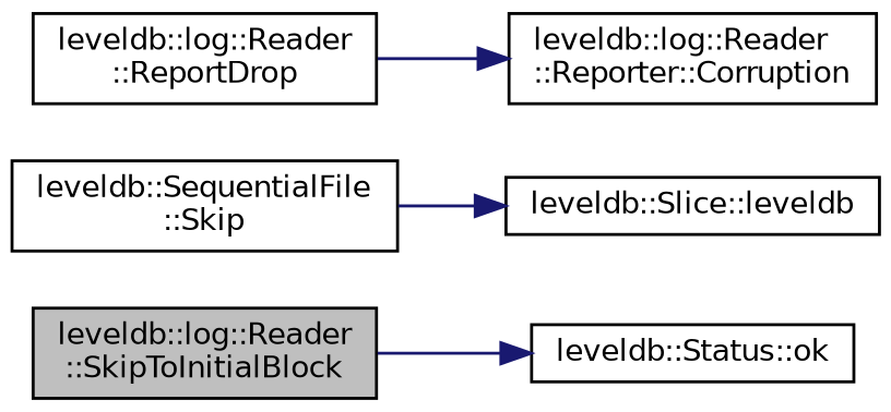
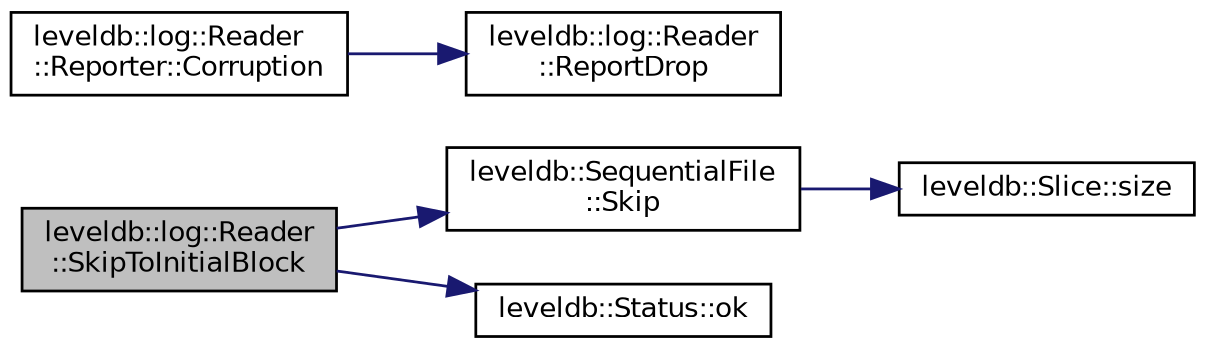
  digraph {
    rankdir=LR
    node [color=black fillcolor=white fontname=Helvetica fontsize=10 shape=record style=filled]
    edge [color=midnightblue fontname=Helvetica fontsize=10 labelfontname=Helvetica labelfontsize=10 style=solid]
    n1 [fillcolor=grey75 fontcolor=black height=0.2 label="leveldb::log::Reader\l::SkipToInitialBlock" width=0.4]
    n2 [height=0.2 label="leveldb::SequentialFile\l::Skip" width=0.4]
    n3 [height=0.2 label="leveldb::Status::ok" width=0.4]
-   n4 [height=0.2 label="leveldb::Slice::leveldb" width=0.4]
+   n4 [height=0.2 label="leveldb::Slice::size" width=0.4]
    n5 [height=0.2 label="leveldb::log::Reader\l::ReportDrop" width=0.4]
    n6 [height=0.2 label="leveldb::log::Reader\l::Reporter::Corruption" width=0.4]
+   n1 -> n2
    n1 -> n3
    n2 -> n4
-   n5 -> n6
+   n6 -> n5
  }
